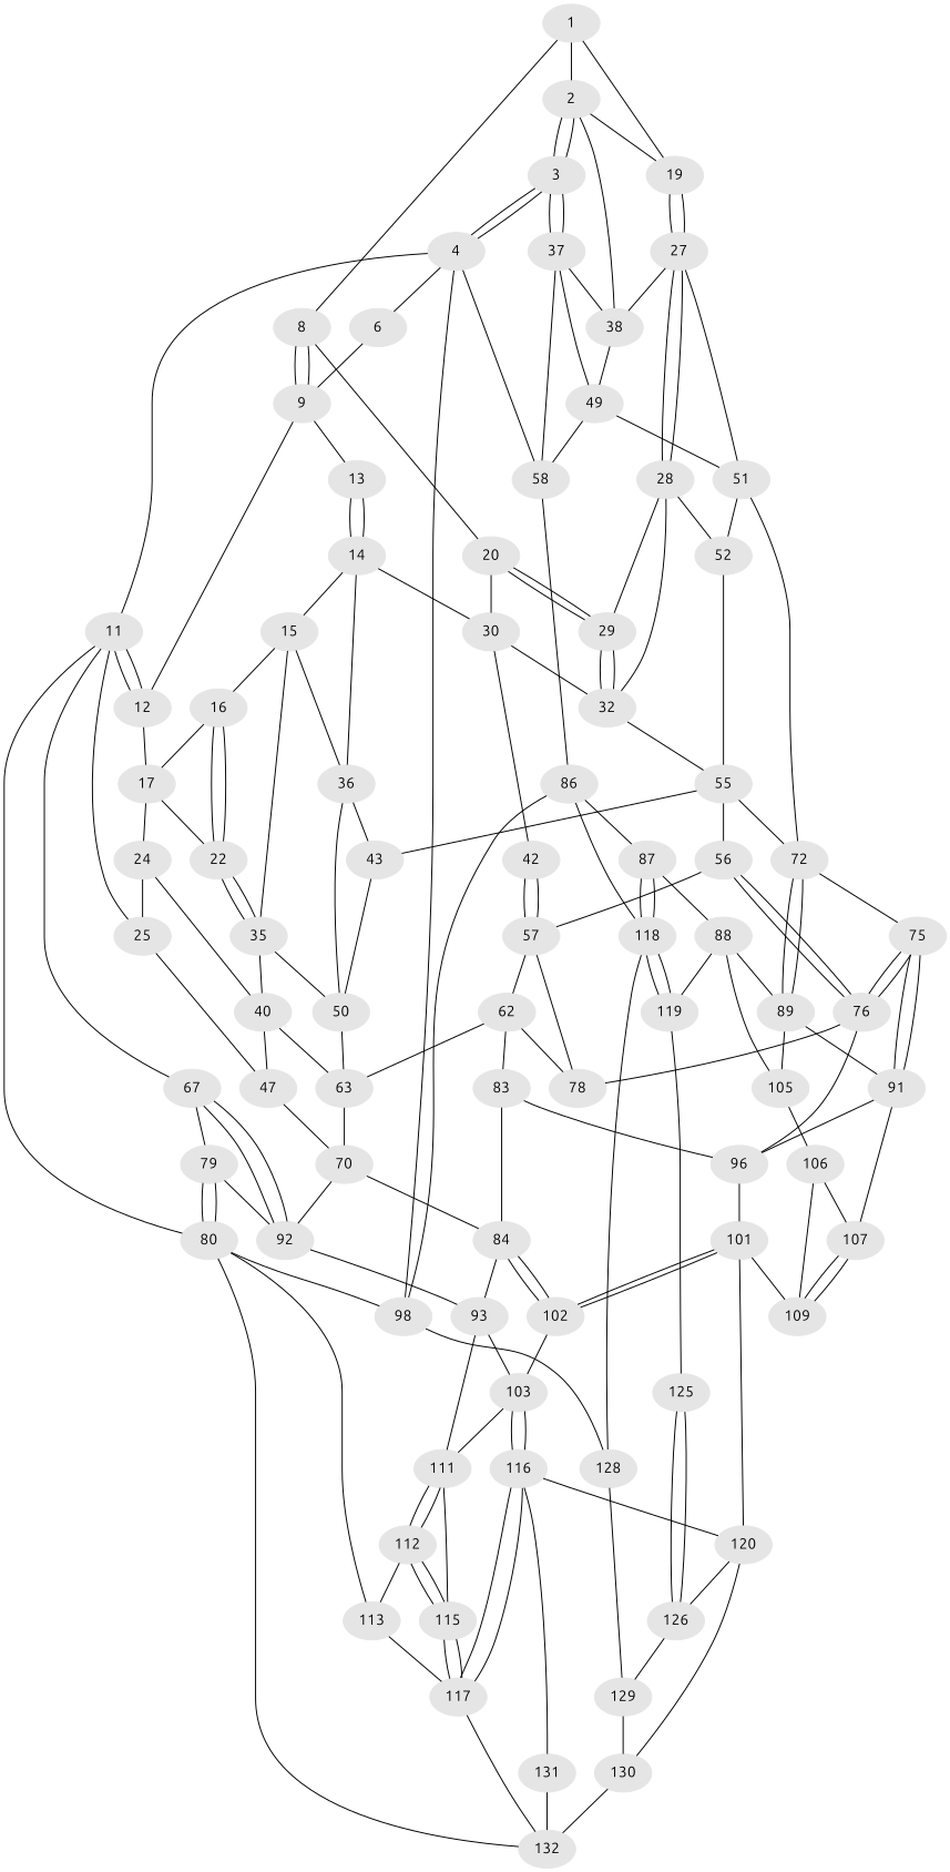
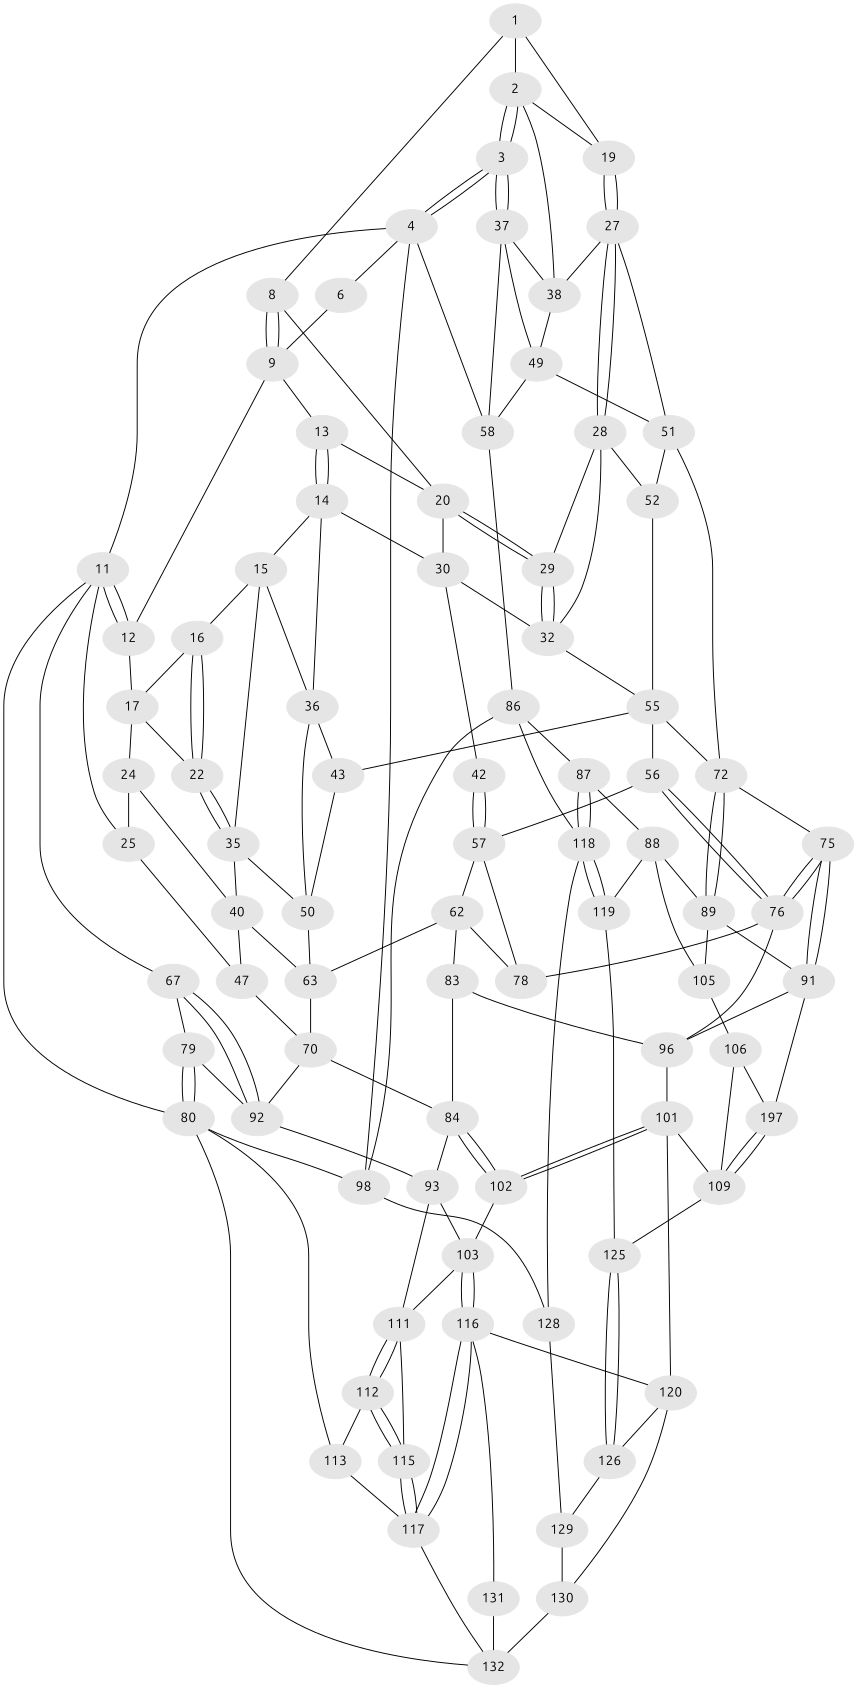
  graph {
    fontname=Ubuntu
    node [color=gray90 fontname=Ubuntu style=filled]
    edge [fontname=Ubuntu]
    1 [super="+7"]
    2 [super="+18"]
    8
    19
    3
    38 [super="+45"]
    9 [super="+10"]
    20 [super="+21"]
    27 [super="+46"]
    4 [super="+5"]
    37 [super="+48"]
    49 [super="+64"]
    6
    11 [super="+26"]
    58 [super="+74"]
    98
    12
    25
    67 [super="+68"]
    80 [super="+81"]
    86 [super="+99"]
    128 [super="+134"]
    13
    30 [super="+33"]
    29
    17 [super="+23"]
    14 [super="+31"]
    47 [super="+66"]
    79
    92 [super="+95"]
    113
    132
    22
    24
    15 [super="+34"]
    36 [super="+44"]
    16
    35 [super="+39"]
    32 [super="+54"]
    42
    50 [super="+60"]
    43
    40 [super="+41"]
    28 [super="+53"]
    51 [super="+65"]
    63 [super="+69"]
    70 [super="+71"]
    52
    72 [super="+73"]
    55 [super="+59"]
    57 [super="+61"]
    56
    62 [super="+82"]
    78
    84 [super="+85"]
    75
    89 [super="+90"]
    76 [super="+77"]
    96 [super="+97"]
    83
    87
    118 [super="+123"]
    93 [super="+94"]
    102
    91 [super="+100"]
    105
-   107
+   107 [label=197]
    101 [super="+110"]
    117 [super="+122"]
    103 [super="+104"]
    111 [super="+114"]
    88 [super="+108"]
    119
    106
    125
    109 [super="+124"]
    116 [super="+121"]
    112
    115
    120 [super="+127"]
    129 [super="+135"]
    126
    130 [super="+136"]
    131 [super="+133"]
    1 -- 2
    1 -- 8
    1 -- 19
    2 -- 19
    2 -- 3
    2 -- 3
    2 -- 38
    8 -- 9
    8 -- 9
    8 -- 20
    19 -- 27
    19 -- 27
    3 -- 4
    3 -- 4
    3 -- 37
    3 -- 37
    38 -- 49
    9 -- 12
    9 -- 13
    20 -- 30
    20 -- 29
    20 -- 29
    27 -- 38
    27 -- 28
    27 -- 28
    27 -- 51
    4 -- 6
    4 -- 11
    4 -- 58
    4 -- 98
    37 -- 38
    37 -- 49
    37 -- 58
    49 -- 58
    49 -- 51
    6 -- 9
    11 -- 12
    11 -- 12
    11 -- 25
    11 -- 67
    11 -- 80
    58 -- 86
    98 -- 128
    12 -- 17
    25 -- 47
    67 -- 79
    67 -- 92
    67 -- 92
    80 -- 98
    80 -- 113
    80 -- 132
    86 -- 98
    86 -- 87
    86 -- 118
    128 -- 129 [weight=2]
+   13 -- 20
    13 -- 14
    13 -- 14
    30 -- 32
    30 -- 42
    29 -- 32
    29 -- 32
    17 -- 22
    17 -- 24
    14 -- 30
    14 -- 15
    14 -- 36
    47 -- 70
    79 -- 80
    79 -- 80
    79 -- 92
    92 -- 93
    113 -- 117
    22 -- 35
    22 -- 35
    24 -- 25
    24 -- 40
    15 -- 36
    15 -- 16
    15 -- 35
    36 -- 50
    36 -- 43
    16 -- 17
    16 -- 22
    16 -- 22
    35 -- 50
    35 -- 40
    32 -- 55
    42 -- 57
    42 -- 57
    50 -- 63
    43 -- 50
    40 -- 47
    40 -- 63
    28 -- 29
    28 -- 32
    28 -- 52
    51 -- 52
    51 -- 72
    63 -- 70
    70 -- 92
    70 -- 84
    52 -- 55
    72 -- 75
    72 -- 89
    72 -- 89
    55 -- 43
    55 -- 72
    55 -- 56
    57 -- 62
    57 -- 78
    56 -- 57
    56 -- 76
    56 -- 76
    62 -- 63
    62 -- 78
    62 -- 83
    84 -- 93
    84 -- 102
    84 -- 102
    75 -- 76
    75 -- 76
    75 -- 91
    75 -- 91
    89 -- 91
    89 -- 105
    76 -- 78
    76 -- 96
    96 -- 101
    83 -- 84
    83 -- 96
    87 -- 118
    87 -- 118
    87 -- 88
    118 -- 128
    118 -- 119
    118 -- 119
    93 -- 103
    93 -- 111
    102 -- 103
    91 -- 96
    91 -- 107
    105 -- 106
    107 -- 109
    107 -- 109
    101 -- 102
    101 -- 102
    101 -- 109
    101 -- 120
    117 -- 132
    103 -- 111
    103 -- 116
    103 -- 116
    111 -- 112
    111 -- 112
    111 -- 115
    88 -- 89
    88 -- 105
    88 -- 119
    119 -- 125
    106 -- 107
    106 -- 109
    125 -- 126
    125 -- 126
+   109 -- 125
    116 -- 117
    116 -- 117
    116 -- 120
    116 -- 131
    112 -- 113
    112 -- 115
    112 -- 115
    115 -- 117
    115 -- 117
    120 -- 126
    120 -- 130
    129 -- 130
    126 -- 129
    130 -- 132 [weight=2]
    131 -- 132
  }
